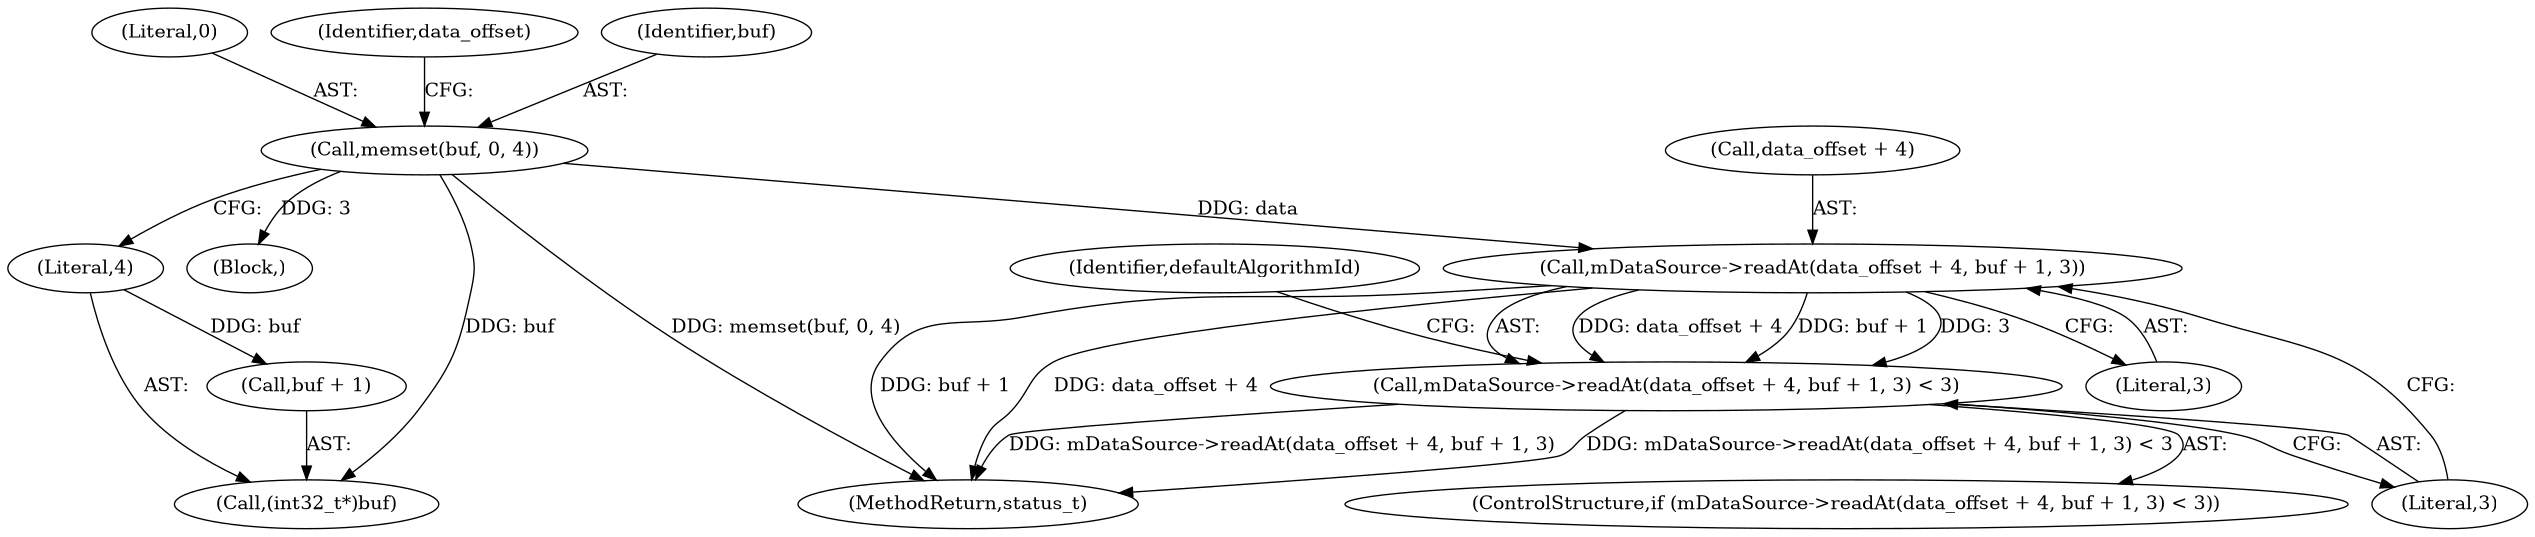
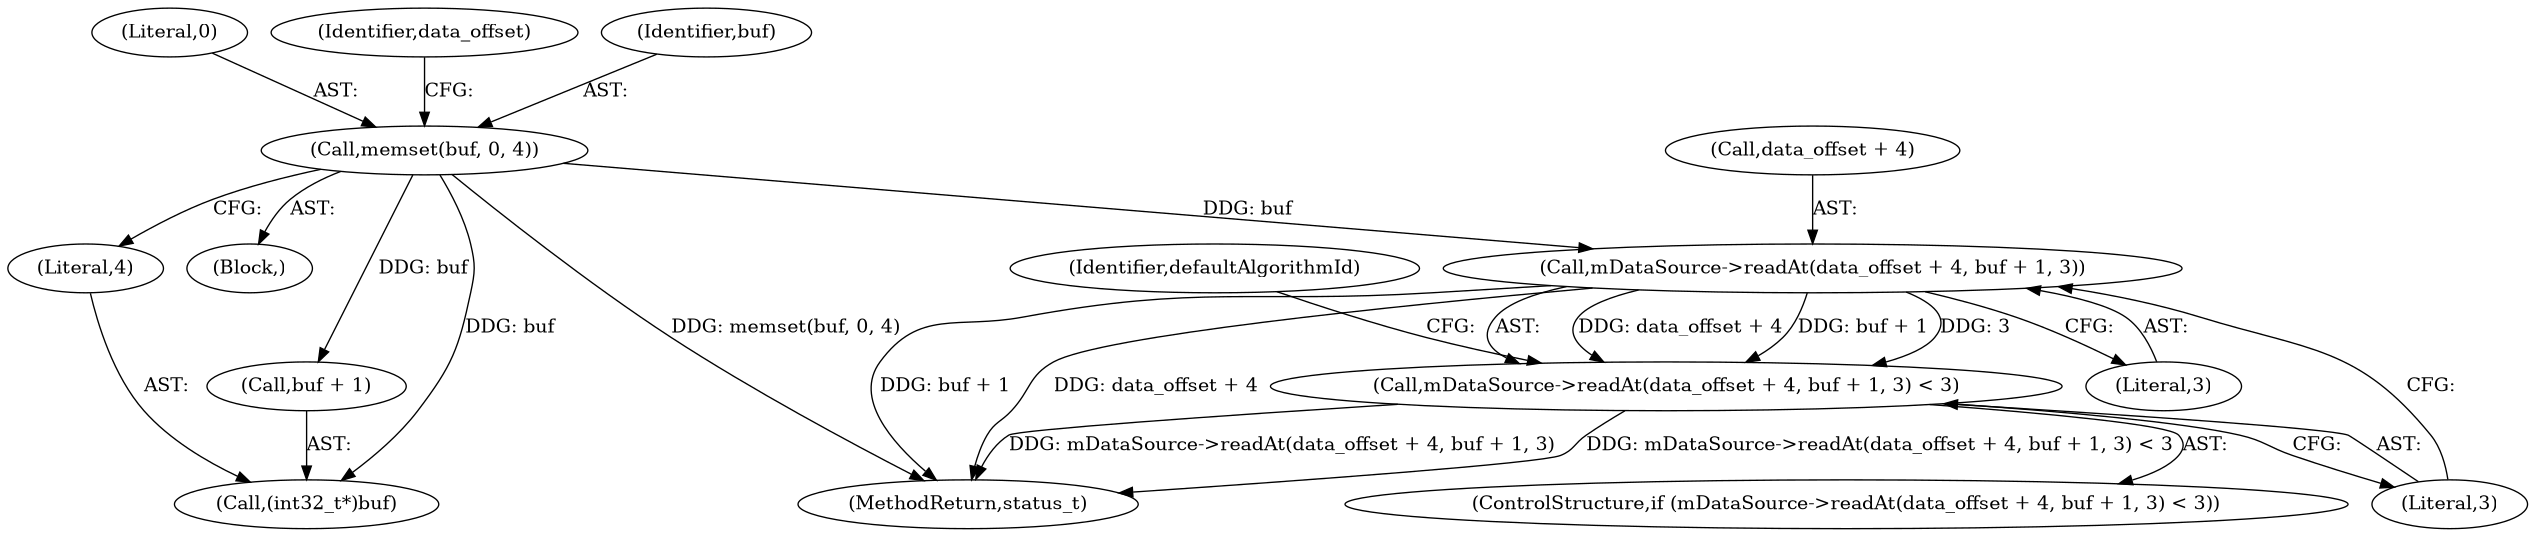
  digraph {
    n1 [label="(Call,mDataSource->readAt(data_offset + 4, buf + 1, 3))"]
    n2 [label="(Call,mDataSource->readAt(data_offset + 4, buf + 1, 3) < 3)"]
    n3 [label="(MethodReturn,status_t)"]
    n4 [label="(Literal,3)"]
    n5 [label="(ControlStructure,if (mDataSource->readAt(data_offset + 4, buf + 1, 3) < 3))"]
    n6 [label="(Literal,3)"]
    n7 [label="(Call,memset(buf, 0, 4))"]
    n8 [label="(Call,buf + 1)"]
    n9 [label="(Call,(int32_t*)buf)"]
    n10 [label="(Block,)"]
    n11 [label="(Literal,4)"]
    n12 [label="(Literal,0)"]
    n13 [label="(Identifier,data_offset)"]
    n14 [label="(Identifier,defaultAlgorithmId)"]
    n15 [label="(Identifier,buf)"]
    n16 [label="(Call,data_offset + 4)"]
    n1 -> n2 [label="AST: "]
    n1 -> n2 [label="DDG: data_offset + 4"]
    n1 -> n2 [label="DDG: buf + 1"]
    n1 -> n2 [label="DDG: 3"]
    n1 -> n3 [label="DDG: buf + 1"]
    n1 -> n3 [label="DDG: data_offset + 4"]
    n1 -> n4 [label="CFG: "]
    n2 -> n3 [label="DDG: mDataSource->readAt(data_offset + 4, buf + 1, 3) < 3"]
    n2 -> n3 [label="DDG: mDataSource->readAt(data_offset + 4, buf + 1, 3)"]
    n2 -> n5 [label="AST: "]
    n2 -> n6 [label="CFG: "]
    n4 -> n1 [label="AST: "]
    n6 -> n1 [label="CFG: "]
    n6 -> n2 [label="AST: "]
-   n7 -> n1 [label="DDG: data"]
+   n7 -> n1 [label="DDG: buf"]
    n7 -> n3 [label="DDG: memset(buf, 0, 4)"]
-   n11 -> n8 [label="DDG: buf"]
+   n7 -> n8 [label="DDG: buf"]
    n7 -> n9 [label="DDG: buf"]
-   n7 -> n10 [label="DDG: 3"]
+   n7 -> n10 [label="AST: "]
    n7 -> n11 [label="CFG: "]
    n8 -> n9 [label="AST: "]
    n11 -> n9 [label="AST: "]
    n12 -> n7 [label="AST: "]
    n13 -> n7 [label="CFG: "]
    n14 -> n2 [label="CFG: "]
    n15 -> n7 [label="AST: "]
    n16 -> n1 [label="AST: "]
  }
